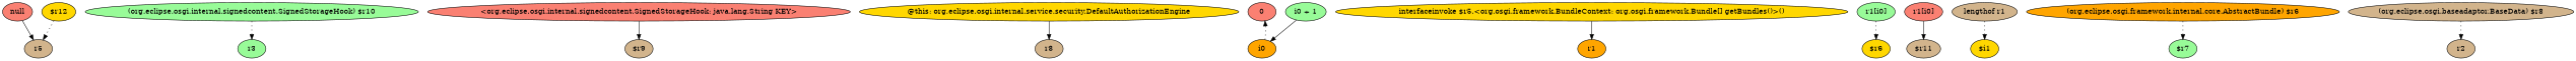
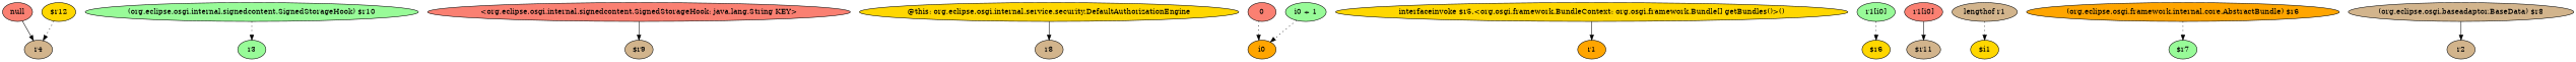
  digraph {
    node [fillcolor=tan style=filled]
    edge [style=dotted]
    n1 [fillcolor=salmon label=null]
-   n2 [label=r5]
+   n2 [label=r4]
    n3 [fillcolor=gold label="$r12"]
    n4 [fillcolor=palegreen label="(org.eclipse.osgi.internal.signedcontent.SignedStorageHook) $r10"]
    n5 [fillcolor=palegreen label=r3]
    n6 [fillcolor=salmon label="<org.eclipse.osgi.internal.signedcontent.SignedStorageHook: java.lang.String KEY>"]
    n7 [label="$r9"]
    n8 [fillcolor=gold label="@this: org.eclipse.osgi.internal.service.security.DefaultAuthorizationEngine"]
    n9 [label=r8]
    n10 [fillcolor=salmon label=0]
    n11 [fillcolor=orange label=i0]
    n12 [fillcolor=palegreen label="i0 + 1"]
    n13 [fillcolor=gold label="interfaceinvoke $r5.<org.osgi.framework.BundleContext: org.osgi.framework.Bundle[] getBundles()>()"]
    n14 [fillcolor=orange label=r1]
    n15 [fillcolor=palegreen label="r1[i0]"]
    n16 [fillcolor=gold label="$r6"]
    n17 [fillcolor=salmon label="r1[i0]"]
    n18 [label="$r11"]
    n19 [label="lengthof r1"]
    n20 [fillcolor=gold label="$i1"]
    n21 [fillcolor=orange label="(org.eclipse.osgi.framework.internal.core.AbstractBundle) $r6"]
    n22 [fillcolor=palegreen label="$r7"]
    n23 [label="(org.eclipse.osgi.baseadaptor.BaseData) $r8"]
    n24 [label=r2]
    n1 -> n2 [style=solid]
    n3 -> n2
    n4 -> n5
    n6 -> n7 [style=solid]
    n8 -> n9 [style=solid]
-   n11 -> n10
-   n12 -> n11 [style=solid]
+   n10 -> n11
+   n12 -> n11
    n13 -> n14 [style=solid]
    n15 -> n16
    n17 -> n18 [style=solid]
    n19 -> n20
    n21 -> n22
-   n23 -> n24
+   n23 -> n24 [style=solid]
  }
